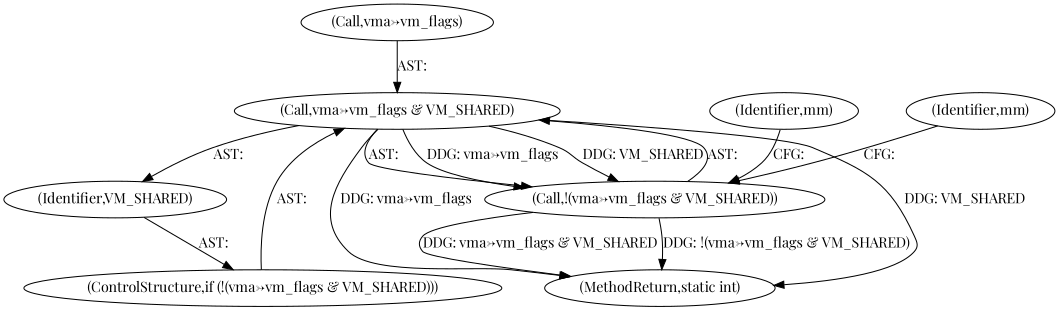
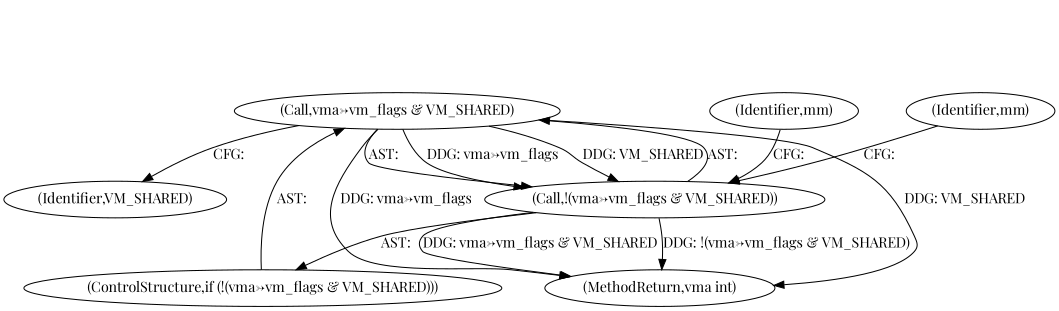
  digraph {
    fontname="Playfair Display"
    node [fontname="Playfair Display"]
    edge [fontname="Playfair Display"]
    n1 [label="(Call,vma->vm_flags & VM_SHARED)"]
    n2 [label="(Call,!(vma->vm_flags & VM_SHARED))"]
    n3 [label="(Identifier,VM_SHARED)"]
-   n4 [label="(MethodReturn,static int)"]
+   n4 [label="(MethodReturn,vma int)"]
    n5 [label="(ControlStructure,if (!(vma->vm_flags & VM_SHARED)))"]
    n6 [label="(Identifier,mm)"]
    n7 [label="(Identifier,mm)"]
-   n8 [label="(Call,vma->vm_flags)"]
    n1 -> n2 [label="AST: "]
    n1 -> n2 [label="DDG: vma->vm_flags"]
    n1 -> n2 [label="DDG: VM_SHARED"]
-   n1 -> n3 [label="AST: "]
+   n1 -> n3 [label="CFG: "]
    n1 -> n4 [label="DDG: VM_SHARED"]
    n1 -> n4 [label="DDG: vma->vm_flags"]
    n2 -> n1 [label="AST: "]
    n2 -> n4 [label="DDG: !(vma->vm_flags & VM_SHARED)"]
    n2 -> n4 [label="DDG: vma->vm_flags & VM_SHARED"]
-   n3 -> n5 [label="AST: "]
+   n2 -> n5 [label="AST: "]
    n5 -> n1 [label="AST: "]
    n6 -> n2 [label="CFG: "]
    n7 -> n2 [label="CFG: "]
-   n8 -> n1 [label="AST: "]
  }
